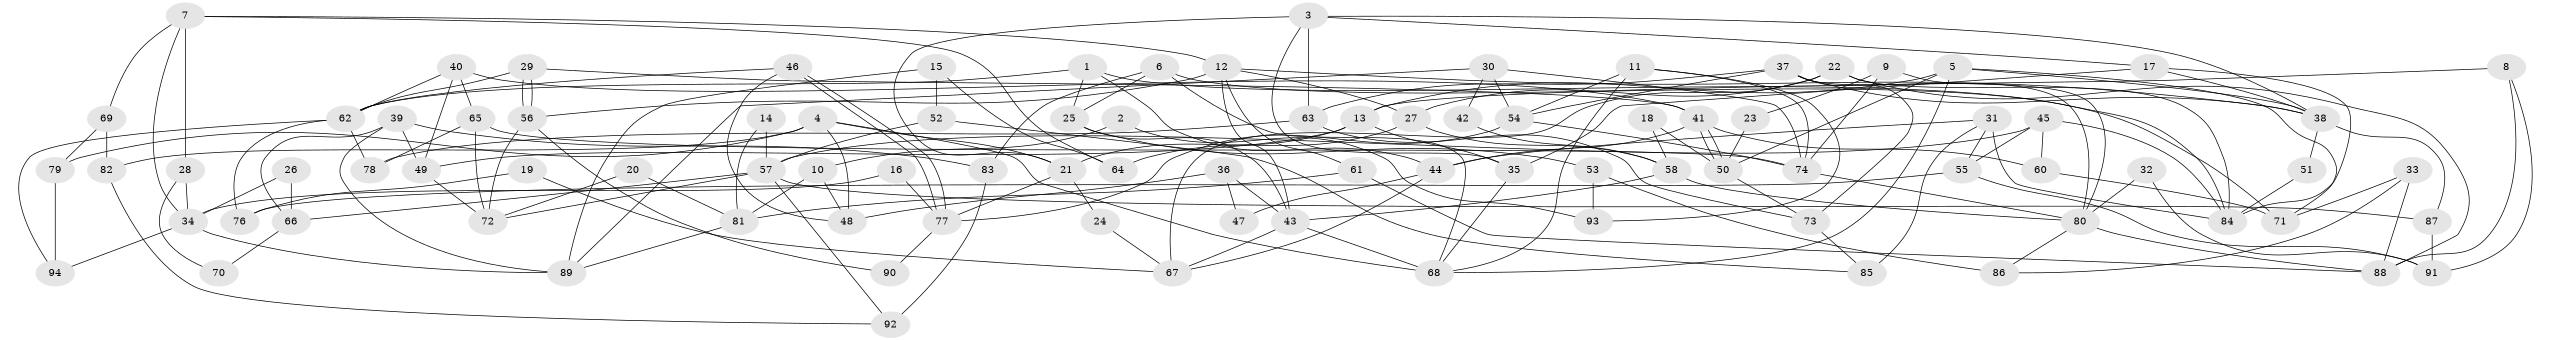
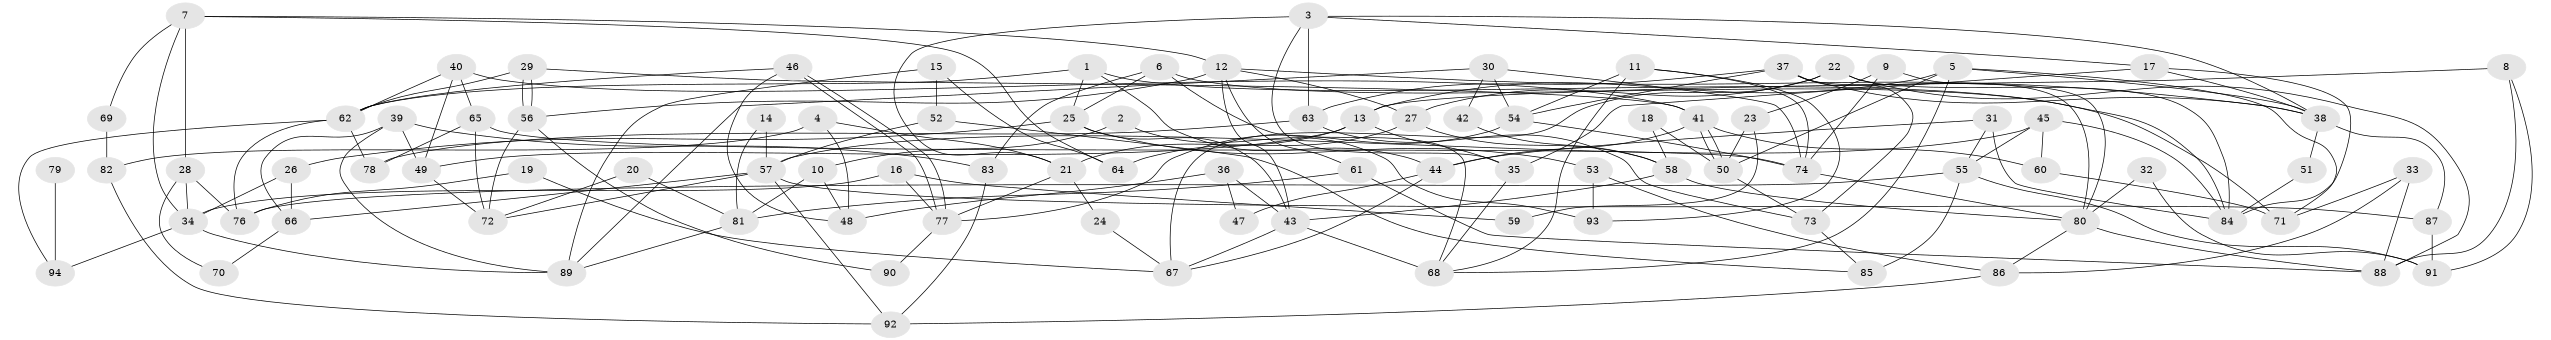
  graph {
    node [color=gray90 style=filled]
    1
    25
    44
    62
    71
    43
    26
    53
    67
    47
    76
    94
    78
    2
    10
    93
    48
    81
    3
    17
    21
    35
    38
    63
    84
    77
    24
    68
    51
    87
    73
    4
    79
    82
    92
    5
    13
    50
    49
    6
    83
    7
    12
    28
    34
    64
    69
    27
    56
    61
    70
    89
    8
    88
    91
    9
    23
    74
    80
+   59
    86
    11
    54
    58
    72
    90
    14
    57
    66
    15
    52
    85
    16
    18
    19
    20
    22
    29
    41
    60
    30
    42
    31
    55
    32
    33
    36
    37
    39
    40
    65
    45
    46
    1 -- 25
    1 -- 44
    1 -- 62
    1 -- 71
    25 -- 43
+   25 -- 26
    25 -- 53
    44 -- 67
    44 -- 47
    62 -- 76
    62 -- 94
    62 -- 78
    43 -- 67
    43 -- 68
    26 -- 34
    26 -- 66
    53 -- 93
    53 -- 86
    2 -- 10
    2 -- 93
    10 -- 48
    10 -- 81
    81 -- 89
    3 -- 17
    3 -- 21
    3 -- 35
    3 -- 38
    3 -- 63
    17 -- 35
    17 -- 38
    17 -- 84
    21 -- 77
    21 -- 24
    35 -- 68
    38 -- 51
    38 -- 87
    63 -- 78
    63 -- 73
    77 -- 90
    24 -- 67
    51 -- 84
    87 -- 91
    73 -- 85
    4 -- 48
    4 -- 21
-   4 -- 68
-   4 -- 79
    4 -- 82
    79 -- 94
    82 -- 92
    5 -- 71
    5 -- 38
    5 -- 68
    5 -- 13
    5 -- 50
    13 -- 21
    13 -- 35
    13 -- 49
    50 -- 73
    49 -- 72
    6 -- 25
    6 -- 84
    6 -- 68
    6 -- 83
    83 -- 92
    7 -- 12
    7 -- 28
    7 -- 34
    7 -- 64
    7 -- 69
    12 -- 43
    12 -- 38
    12 -- 27
    12 -- 56
    12 -- 61
+   28 -- 76
    28 -- 34
    28 -- 70
    34 -- 94
    34 -- 89
-   69 -- 79
    69 -- 82
    27 -- 64
    27 -- 58
    56 -- 72
    56 -- 90
    61 -- 81
    61 -- 88
    8 -- 13
    8 -- 88
    8 -- 91
    9 -- 23
    9 -- 74
    9 -- 80
    23 -- 50
+   23 -- 59
    74 -- 80
    80 -- 88
    80 -- 86
+   86 -- 92
    11 -- 93
    11 -- 68
    11 -- 74
    11 -- 54
    54 -- 77
    54 -- 74
    58 -- 43
    58 -- 80
    14 -- 81
    14 -- 57
    57 -- 87
    57 -- 92
    57 -- 72
    57 -- 66
    66 -- 70
    15 -- 64
    15 -- 89
    15 -- 52
    52 -- 57
    52 -- 85
    16 -- 77
    16 -- 34
+   16 -- 59
    18 -- 50
    18 -- 58
    19 -- 67
    19 -- 76
    20 -- 81
    20 -- 72
    22 -- 67
    22 -- 84
    22 -- 27
    22 -- 88
    29 -- 62
    29 -- 56
    29 -- 56
    29 -- 41
    41 -- 44
    41 -- 50
    41 -- 50
    41 -- 60
    60 -- 71
    30 -- 89
    30 -- 74
    30 -- 54
    30 -- 42
    42 -- 58
    31 -- 44
    31 -- 84
-   31 -- 85
+   55 -- 85
    31 -- 55
    55 -- 76
    55 -- 91
    32 -- 91
    32 -- 80
    33 -- 71
    33 -- 88
    33 -- 86
    36 -- 43
    36 -- 47
    36 -- 48
    37 -- 38
    37 -- 63
    37 -- 73
    37 -- 80
    37 -- 54
    39 -- 49
    39 -- 83
    39 -- 89
    39 -- 66
    40 -- 62
    40 -- 49
    40 -- 41
    40 -- 65
    65 -- 78
    65 -- 74
    65 -- 72
    45 -- 84
    45 -- 57
    45 -- 60
    45 -- 55
    46 -- 62
    46 -- 48
    46 -- 77
    46 -- 77
  }
